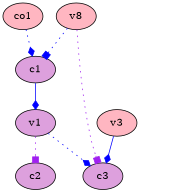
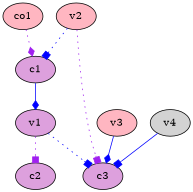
  strict digraph {
    node [fillcolor=plum style=filled]
    edge [arrowhead=diamond color=blue style=dotted weight=1]
    c1
    v1
    c2
    c3
-   v2 [fillcolor=lightpink label=v8]
+   v2 [fillcolor=lightpink]
    v3 [fillcolor=lightpink]
+   v4 [fillcolor=lightgrey]
    co1 [fillcolor=lightpink]
    c1 -> v1 [style=solid]
    v1 -> c2 [arrowhead=box color=purple]
-   v1 -> c3
+   v1 -> c3 [arrowhead=box]
    v2 -> c1 [arrowhead=box]
    v2 -> c3 [arrowhead=box color=purple]
    v3 -> c3 [style=solid]
-   co1 -> c1
+   v4 -> c3 [arrowhead=box style=solid]
+   co1 -> c1 [color=purple]
  }
